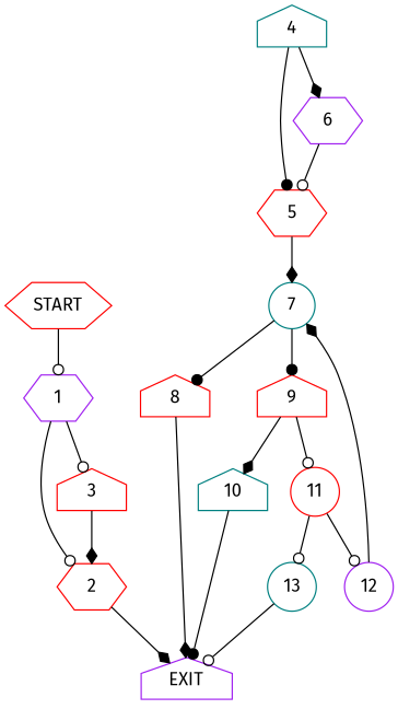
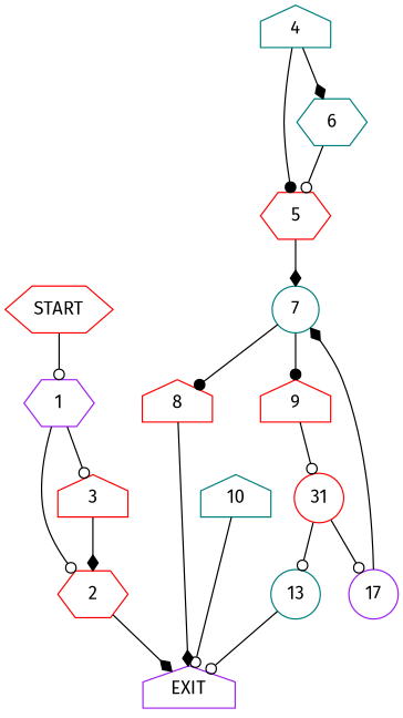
  digraph {
    fontname="Fira Sans"
    node [color=red fontname="Fira Sans" shape=house]
    edge [arrowhead=odot fontname="Fira Sans"]
    n1 [label=START shape=hexagon]
    1 [color=purple shape=hexagon]
    2 [shape=hexagon]
    3
    n5 [color=purple label=EXIT]
    4 [color=teal]
    5 [shape=hexagon]
-   6 [color=purple shape=hexagon]
+   6 [color=teal shape=hexagon]
    7 [color=teal shape=circle]
    8
    9
    10 [color=teal]
-   11 [shape=circle]
-   12 [color=purple shape=circle]
+   11 [shape=circle label=31]
+   12 [color=purple shape=circle label=17]
    13 [color=teal shape=circle]
    n1 -> 1
    1 -> 2
    1 -> 3
    2 -> n5 [arrowhead=diamond]
    3 -> 2 [arrowhead=diamond]
    4 -> 5 [arrowhead=dot]
    4 -> 6 [arrowhead=diamond]
    5 -> 7 [arrowhead=diamond]
    6 -> 5
    7 -> 8 [arrowhead=dot]
    7 -> 9 [arrowhead=dot]
    8 -> n5 [arrowhead=diamond]
-   9 -> 10 [arrowhead=diamond]
    9 -> 11
-   10 -> n5 [arrowhead=dot]
+   10 -> n5
    11 -> 12
    11 -> 13
    12 -> 7 [arrowhead=diamond]
    13 -> n5
  }
